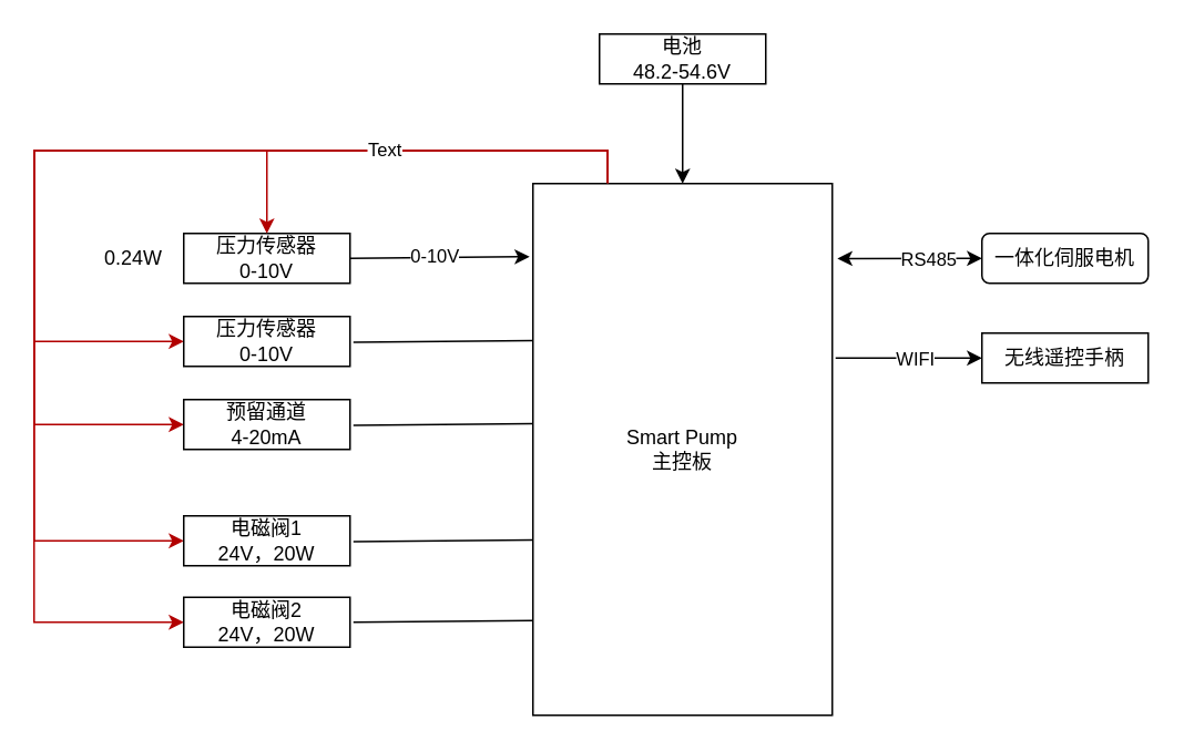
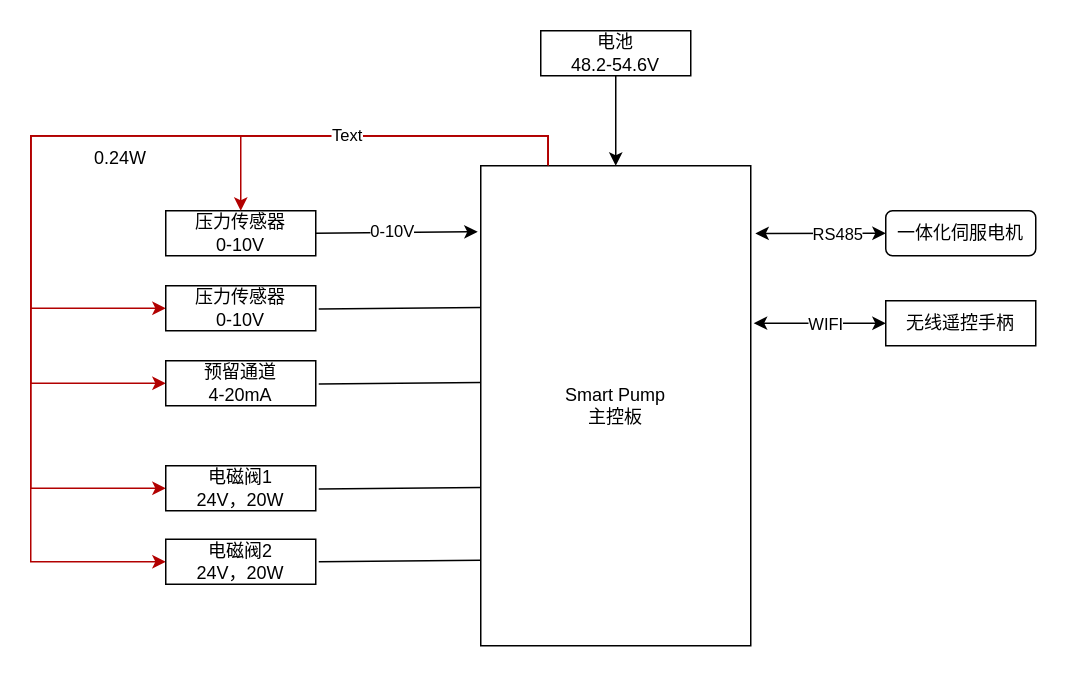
  <mxCell id="0" />
  <mxCell id="1" parent="0" />
  <mxCell id="2" style="edgeStyle=orthogonalEdgeStyle;rounded=0;orthogonalLoop=1;jettySize=auto;html=1;exitX=0.25;exitY=0;exitDx=0;exitDy=0;entryX=0;entryY=0.5;entryDx=0;entryDy=0;fillColor=#e51400;strokeColor=#B20000;" edge="1" parent="1" source="6" target="8"><mxGeometry relative="1" as="geometry"><Array as="points"><mxPoint x="365" y="90" /><mxPoint x="20" y="90" /><mxPoint x="20" y="205" /></Array></mxGeometry></mxCell>
  <mxCell id="3" style="edgeStyle=orthogonalEdgeStyle;rounded=0;orthogonalLoop=1;jettySize=auto;html=1;exitX=0.25;exitY=0;exitDx=0;exitDy=0;entryX=0;entryY=0.5;entryDx=0;entryDy=0;fillColor=#e51400;strokeColor=#B20000;" edge="1" parent="1" source="6" target="9"><mxGeometry relative="1" as="geometry"><Array as="points"><mxPoint x="365" y="90" /><mxPoint x="20" y="90" /><mxPoint x="20" y="255" /></Array></mxGeometry></mxCell>
  <mxCell id="4" style="edgeStyle=orthogonalEdgeStyle;rounded=0;orthogonalLoop=1;jettySize=auto;html=1;exitX=0.25;exitY=0;exitDx=0;exitDy=0;entryX=0;entryY=0.5;entryDx=0;entryDy=0;fillColor=#e51400;strokeColor=#B20000;" edge="1" parent="1" source="6" target="15"><mxGeometry relative="1" as="geometry"><Array as="points"><mxPoint x="365" y="90" /><mxPoint x="20" y="90" /><mxPoint x="20" y="325" /></Array></mxGeometry></mxCell>
  <mxCell id="5" style="edgeStyle=orthogonalEdgeStyle;rounded=0;orthogonalLoop=1;jettySize=auto;html=1;exitX=0.25;exitY=0;exitDx=0;exitDy=0;entryX=0;entryY=0.5;entryDx=0;entryDy=0;fillColor=#e51400;strokeColor=#B20000;" edge="1" parent="1" source="6" target="16"><mxGeometry relative="1" as="geometry"><Array as="points"><mxPoint x="365" y="90" /><mxPoint x="20" y="90" /><mxPoint x="20" y="374" /></Array></mxGeometry></mxCell>
  <mxCell id="6" value="Smart Pump&lt;div&gt;主控板&lt;/div&gt;" style="rounded=0;whiteSpace=wrap;html=1;" vertex="1" parent="1"><mxGeometry x="320" y="110" width="180" height="320" as="geometry" /></mxCell>
  <mxCell id="7" value="压力传感器&lt;div&gt;0-10V&lt;/div&gt;" style="rounded=0;whiteSpace=wrap;html=1;" vertex="1" parent="1"><mxGeometry x="110" y="140" width="100" height="30" as="geometry" /></mxCell>
  <mxCell id="8" value="压力传感器&lt;div&gt;0-10V&lt;/div&gt;" style="rounded=0;whiteSpace=wrap;html=1;" vertex="1" parent="1"><mxGeometry x="110" y="190" width="100" height="30" as="geometry" /></mxCell>
  <mxCell id="9" value="预留通道&lt;div&gt;&lt;span style=&quot;background-color: transparent; color: light-dark(rgb(0, 0, 0), rgb(255, 255, 255));&quot;&gt;4-20mA&lt;/span&gt;&lt;/div&gt;" style="rounded=0;whiteSpace=wrap;html=1;" vertex="1" parent="1"><mxGeometry x="110" y="240" width="100" height="30" as="geometry" /></mxCell>
  <mxCell id="10" value="" style="endArrow=classic;html=1;rounded=0;exitX=1;exitY=0.5;exitDx=0;exitDy=0;startArrow=none;startFill=0;endFill=1;" edge="1" parent="1" source="7"><mxGeometry width="50" height="50" relative="1" as="geometry"><mxPoint x="230" y="160" as="sourcePoint" /><mxPoint x="318" y="154" as="targetPoint" /></mxGeometry></mxCell>
  <mxCell id="11" value="0-10V" style="edgeLabel;html=1;align=center;verticalAlign=middle;resizable=0;points=[];" vertex="1" connectable="0" parent="10"><mxGeometry x="-0.056" y="1" relative="1" as="geometry"><mxPoint as="offset" /></mxGeometry></mxCell>
  <mxCell id="12" value="" style="endArrow=none;html=1;rounded=0;exitX=1;exitY=0.5;exitDx=0;exitDy=0;" edge="1" parent="1"><mxGeometry width="50" height="50" relative="1" as="geometry"><mxPoint x="212" y="205.5" as="sourcePoint" /><mxPoint x="320" y="204.5" as="targetPoint" /></mxGeometry></mxCell>
  <mxCell id="13" value="" style="endArrow=none;html=1;rounded=0;exitX=1;exitY=0.5;exitDx=0;exitDy=0;" edge="1" parent="1"><mxGeometry width="50" height="50" relative="1" as="geometry"><mxPoint x="212" y="255.5" as="sourcePoint" /><mxPoint x="320" y="254.5" as="targetPoint" /></mxGeometry></mxCell>
- <mxCell id="14" value="0.24W" style="text;html=1;align=center;verticalAlign=middle;whiteSpace=wrap;rounded=0;" vertex="1" parent="1"><mxGeometry x="50" y="140" width="60" height="30" as="geometry" /></mxCell>
+ <mxCell id="14" value="0.24W" style="text;html=1;align=center;verticalAlign=middle;whiteSpace=wrap;rounded=0;" vertex="1" parent="1"><mxGeometry x="50" y="90" width="60" height="30" as="geometry" /></mxCell>
  <mxCell id="15" value="电磁阀1&lt;div&gt;24V，20W&lt;/div&gt;" style="rounded=0;whiteSpace=wrap;html=1;" vertex="1" parent="1"><mxGeometry x="110" y="310" width="100" height="30" as="geometry" /></mxCell>
  <mxCell id="16" value="电磁阀2&lt;div&gt;24V，20W&lt;/div&gt;" style="rounded=0;whiteSpace=wrap;html=1;" vertex="1" parent="1"><mxGeometry x="110" y="359" width="100" height="30" as="geometry" /></mxCell>
  <mxCell id="17" value="" style="endArrow=none;html=1;rounded=0;exitX=1;exitY=0.5;exitDx=0;exitDy=0;" edge="1" parent="1"><mxGeometry width="50" height="50" relative="1" as="geometry"><mxPoint x="212" y="325.5" as="sourcePoint" /><mxPoint x="320" y="324.5" as="targetPoint" /></mxGeometry></mxCell>
  <mxCell id="18" value="" style="endArrow=none;html=1;rounded=0;exitX=1;exitY=0.5;exitDx=0;exitDy=0;" edge="1" parent="1"><mxGeometry width="50" height="50" relative="1" as="geometry"><mxPoint x="212" y="374" as="sourcePoint" /><mxPoint x="320" y="373" as="targetPoint" /></mxGeometry></mxCell>
  <mxCell id="19" value="一体化伺服电机" style="whiteSpace=wrap;html=1;rounded=1;" vertex="1" parent="1"><mxGeometry x="590" y="140" width="100" height="30" as="geometry" /></mxCell>
  <mxCell id="20" value="" style="endArrow=classic;startArrow=classic;html=1;rounded=0;exitX=1.017;exitY=0.141;exitDx=0;exitDy=0;exitPerimeter=0;entryX=0;entryY=0.5;entryDx=0;entryDy=0;" edge="1" parent="1" source="6" target="19"><mxGeometry width="50" height="50" relative="1" as="geometry"><mxPoint x="530" y="180" as="sourcePoint" /><mxPoint x="580" y="130" as="targetPoint" /></mxGeometry></mxCell>
  <mxCell id="21" value="RS485" style="edgeLabel;html=1;align=center;verticalAlign=middle;resizable=0;points=[];" vertex="1" connectable="0" parent="20"><mxGeometry x="0.241" relative="1" as="geometry"><mxPoint as="offset" /></mxGeometry></mxCell>
  <mxCell id="22" value="无线遥控手柄" style="rounded=0;whiteSpace=wrap;html=1;" vertex="1" parent="1"><mxGeometry x="590" y="200" width="100" height="30" as="geometry" /></mxCell>
- <mxCell id="23" style="edgeStyle=orthogonalEdgeStyle;rounded=0;orthogonalLoop=1;jettySize=auto;html=1;exitX=0;exitY=0.5;exitDx=0;exitDy=0;entryX=1.011;entryY=0.328;entryDx=0;entryDy=0;entryPerimeter=0;startArrow=classic;startFill=1;endArrow=none;" edge="1" parent="1" source="22" target="6"><mxGeometry relative="1" as="geometry" /></mxCell>
+ <mxCell id="23" style="edgeStyle=orthogonalEdgeStyle;rounded=0;orthogonalLoop=1;jettySize=auto;html=1;exitX=0;exitY=0.5;exitDx=0;exitDy=0;entryX=1.011;entryY=0.328;entryDx=0;entryDy=0;entryPerimeter=0;startArrow=classic;startFill=1;" edge="1" parent="1" source="22" target="6"><mxGeometry relative="1" as="geometry" /></mxCell>
  <mxCell id="24" value="WIFI" style="edgeLabel;html=1;align=center;verticalAlign=middle;resizable=0;points=[];" vertex="1" connectable="0" parent="23"><mxGeometry x="-0.091" y="1" relative="1" as="geometry"><mxPoint as="offset" /></mxGeometry></mxCell>
  <mxCell id="25" style="edgeStyle=orthogonalEdgeStyle;rounded=0;orthogonalLoop=1;jettySize=auto;html=1;exitX=0.5;exitY=1;exitDx=0;exitDy=0;entryX=0.5;entryY=0;entryDx=0;entryDy=0;" edge="1" parent="1" source="26" target="6"><mxGeometry relative="1" as="geometry" /></mxCell>
  <mxCell id="26" value="电池&lt;div&gt;48.2-54.6V&lt;/div&gt;" style="rounded=0;whiteSpace=wrap;html=1;" vertex="1" parent="1"><mxGeometry x="360" y="20" width="100" height="30" as="geometry" /></mxCell>
  <mxCell id="27" style="edgeStyle=orthogonalEdgeStyle;rounded=0;orthogonalLoop=1;jettySize=auto;html=1;exitX=0.25;exitY=0;exitDx=0;exitDy=0;entryX=0.5;entryY=0;entryDx=0;entryDy=0;fillColor=#e51400;strokeColor=#B20000;" edge="1" parent="1" source="6" target="7"><mxGeometry relative="1" as="geometry" /></mxCell>
  <mxCell id="28" value="Text" style="edgeLabel;html=1;align=center;verticalAlign=middle;resizable=0;points=[];" vertex="1" connectable="0" parent="27"><mxGeometry x="0.127" y="-1" relative="1" as="geometry"><mxPoint as="offset" /></mxGeometry></mxCell>
